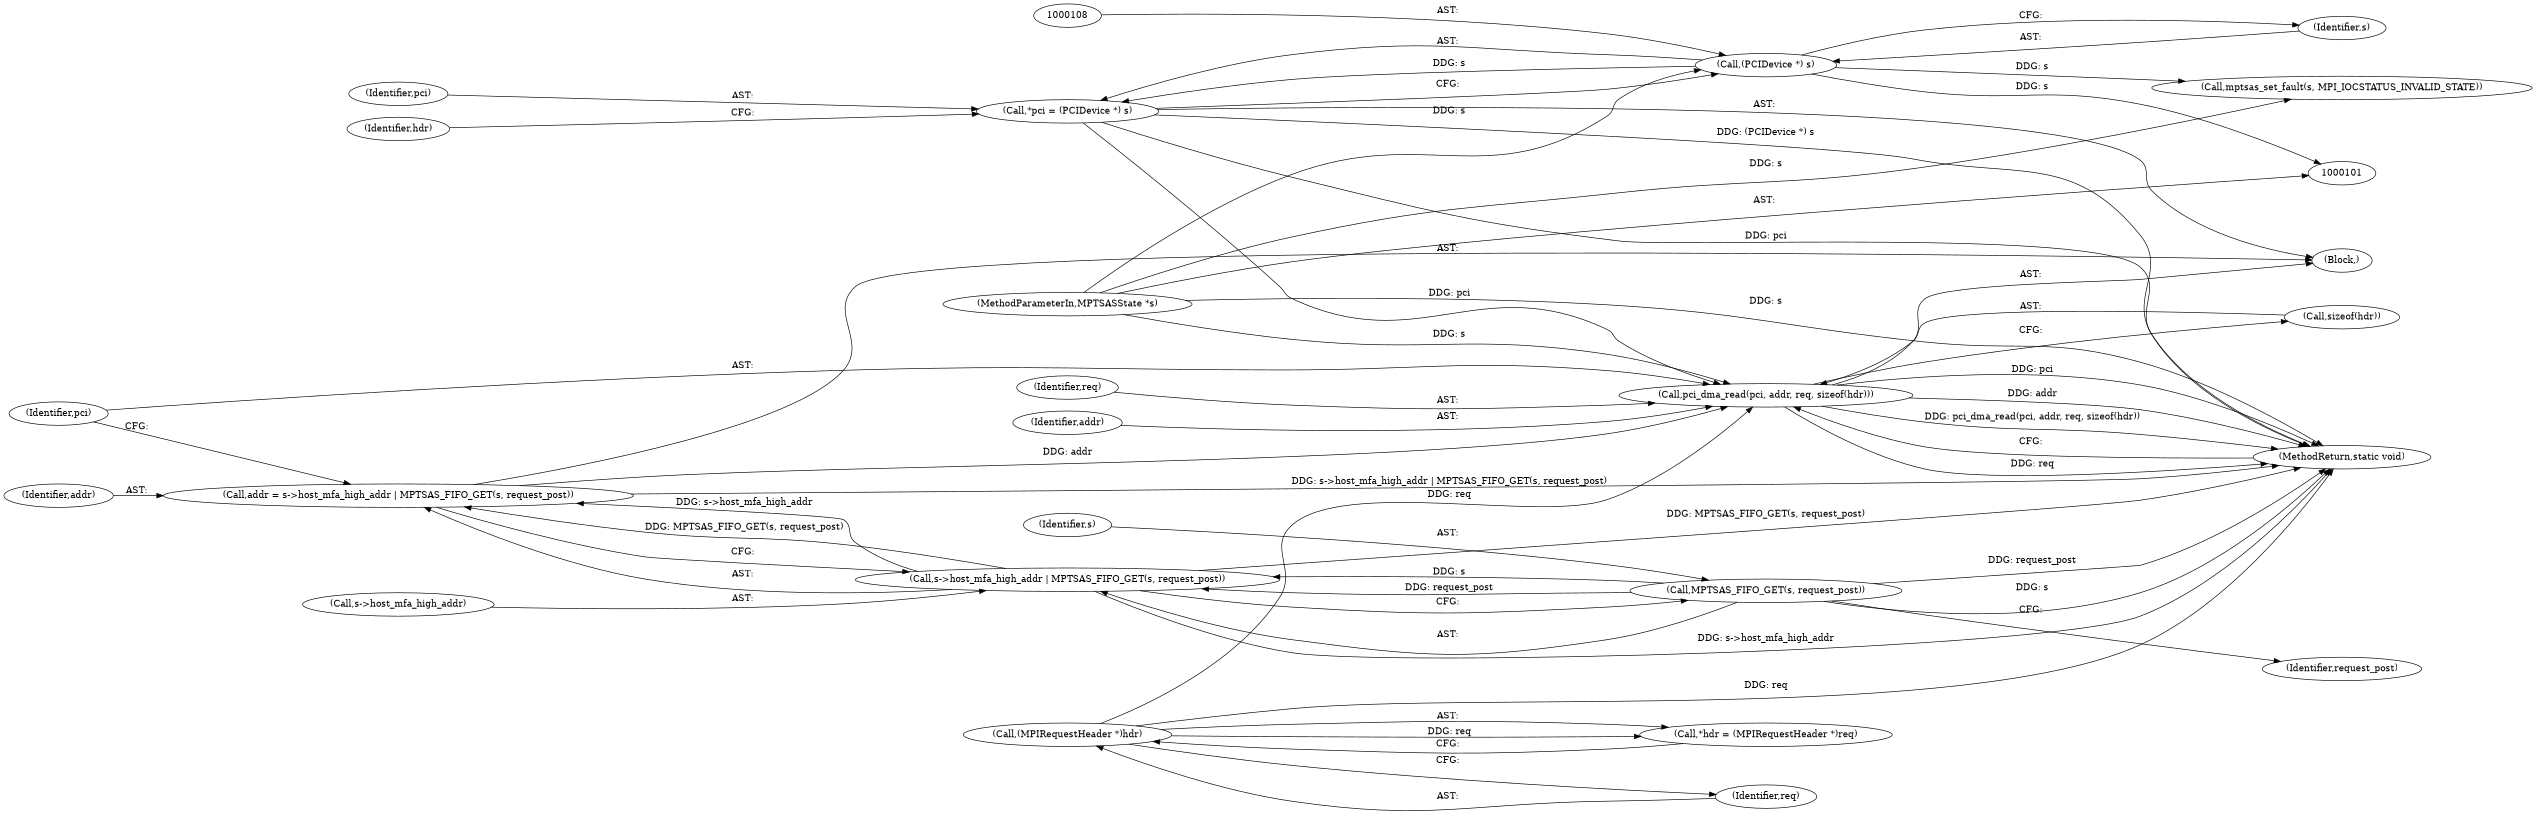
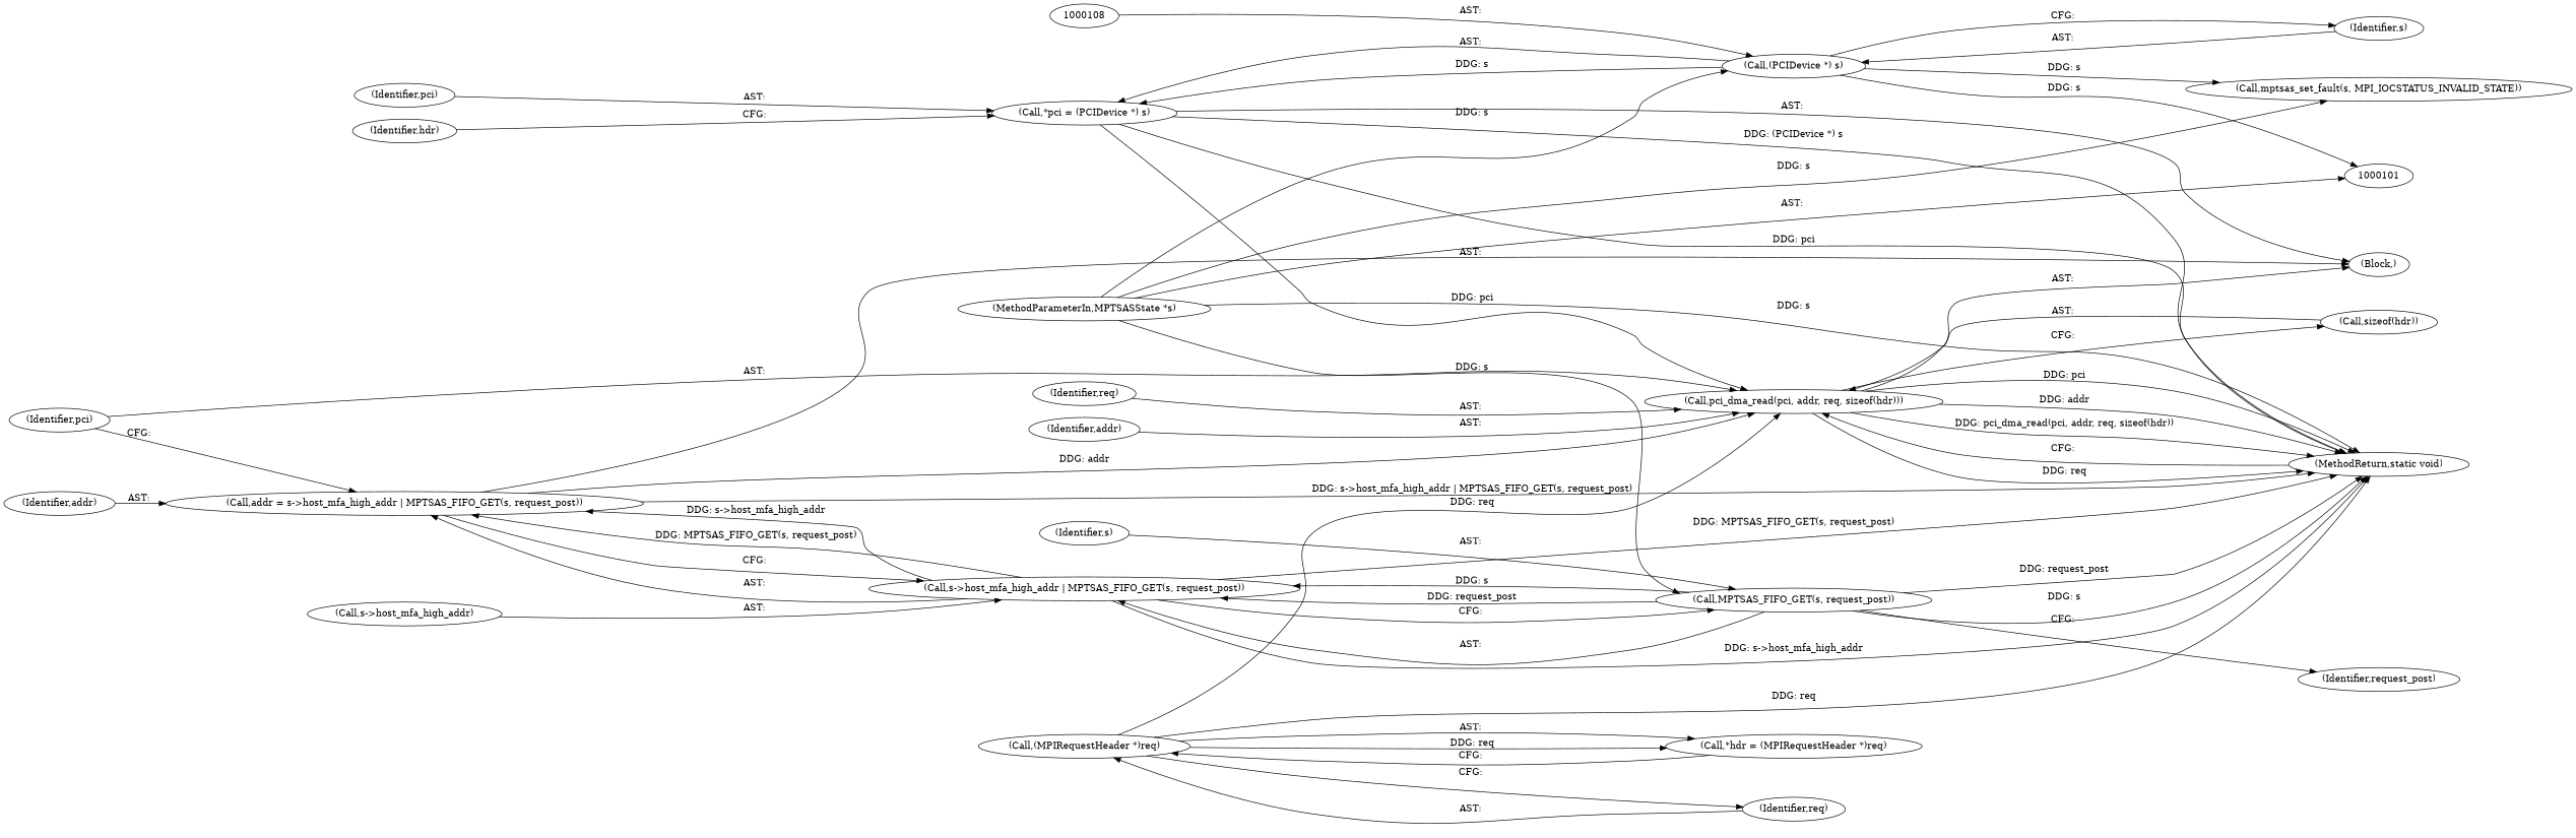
  digraph {
    rankdir=LR
    n1 [label="(Call,pci_dma_read(pci, addr, req, sizeof(hdr)))"]
    n2 [label="(MethodReturn,static void)"]
    n3 [label="(Call,sizeof(hdr))"]
    n4 [label="(Block,)"]
    n5 [label="(Call,*pci = (PCIDevice *) s)"]
    n6 [label="(Call,(PCIDevice *) s)"]
    n7 [label="(Identifier,s)"]
    n8 [label="(Call,mptsas_set_fault(s, MPI_IOCSTATUS_INVALID_STATE))"]
    1000101
    n10 [label="(Call,MPTSAS_FIFO_GET(s, request_post))"]
    n11 [label="(Call,s->host_mfa_high_addr | MPTSAS_FIFO_GET(s, request_post))"]
    n12 [label="(Identifier,request_post)"]
    n13 [label="(MethodParameterIn,MPTSASState *s)"]
    n14 [label="(Call,addr = s->host_mfa_high_addr | MPTSAS_FIFO_GET(s, request_post))"]
-   n15 [label="(Call,(MPIRequestHeader *)hdr)"]
+   n15 [label="(Call,(MPIRequestHeader *)req)"]
    n16 [label="(Call,*hdr = (MPIRequestHeader *)req)"]
    n17 [label="(Identifier,req)"]
    n18 [label="(Identifier,req)"]
    n19 [label="(Identifier,hdr)"]
    n20 [label="(Identifier,pci)"]
    n21 [label="(Identifier,addr)"]
    n22 [label="(Identifier,s)"]
    n23 [label="(Identifier,addr)"]
    n24 [label="(Identifier,pci)"]
    n25 [label="(Call,s->host_mfa_high_addr)"]
    1000108
    n1 -> n2 [label="DDG: req"]
    n1 -> n2 [label="DDG: pci"]
    n1 -> n2 [label="DDG: addr"]
    n1 -> n2 [label="DDG: pci_dma_read(pci, addr, req, sizeof(hdr))"]
    n1 -> n3 [label="CFG: "]
    n1 -> n4 [label="AST: "]
    n2 -> n1 [label="CFG: "]
    n3 -> n1 [label="AST: "]
    n5 -> n1 [label="DDG: pci"]
    n5 -> n2 [label="DDG: (PCIDevice *) s"]
    n5 -> n2 [label="DDG: pci"]
    n5 -> n4 [label="AST: "]
-   n5 -> n6 [label="CFG: "]
    n6 -> n5 [label="AST: "]
    n6 -> n5 [label="DDG: s"]
    n6 -> n7 [label="CFG: "]
    n6 -> n8 [label="DDG: s"]
    n6 -> 1000101 [label="DDG: s"]
    n7 -> n6 [label="AST: "]
    n10 -> n2 [label="DDG: request_post"]
    n10 -> n2 [label="DDG: s"]
    n10 -> n11 [label="AST: "]
    n10 -> n11 [label="DDG: s"]
    n10 -> n11 [label="DDG: request_post"]
    n10 -> n12 [label="CFG: "]
    n11 -> n2 [label="DDG: s->host_mfa_high_addr"]
    n11 -> n2 [label="DDG: MPTSAS_FIFO_GET(s, request_post)"]
    n11 -> n10 [label="CFG: "]
    n11 -> n14 [label="AST: "]
    n11 -> n14 [label="DDG: s->host_mfa_high_addr"]
    n11 -> n14 [label="DDG: MPTSAS_FIFO_GET(s, request_post)"]
    n13 -> n2 [label="DDG: s"]
    n13 -> n6 [label="DDG: s"]
    n13 -> n8 [label="DDG: s"]
    n13 -> 1000101 [label="AST: "]
-   n13 -> n1 [label="DDG: s"]
+   n13 -> n10 [label="DDG: s"]
    n14 -> n1 [label="DDG: addr"]
    n14 -> n2 [label="DDG: s->host_mfa_high_addr | MPTSAS_FIFO_GET(s, request_post)"]
    n14 -> n4 [label="AST: "]
    n14 -> n11 [label="CFG: "]
    n15 -> n1 [label="DDG: req"]
    n15 -> n2 [label="DDG: req"]
    n15 -> n16 [label="AST: "]
    n15 -> n16 [label="DDG: req"]
    n15 -> n17 [label="CFG: "]
    n16 -> n15 [label="CFG: "]
    n17 -> n15 [label="AST: "]
    n18 -> n1 [label="AST: "]
    n19 -> n5 [label="CFG: "]
    n20 -> n1 [label="AST: "]
    n20 -> n14 [label="CFG: "]
    n21 -> n14 [label="AST: "]
    n22 -> n10 [label="AST: "]
    n23 -> n1 [label="AST: "]
    n24 -> n5 [label="AST: "]
    n25 -> n11 [label="AST: "]
    1000108 -> n6 [label="AST: "]
  }
